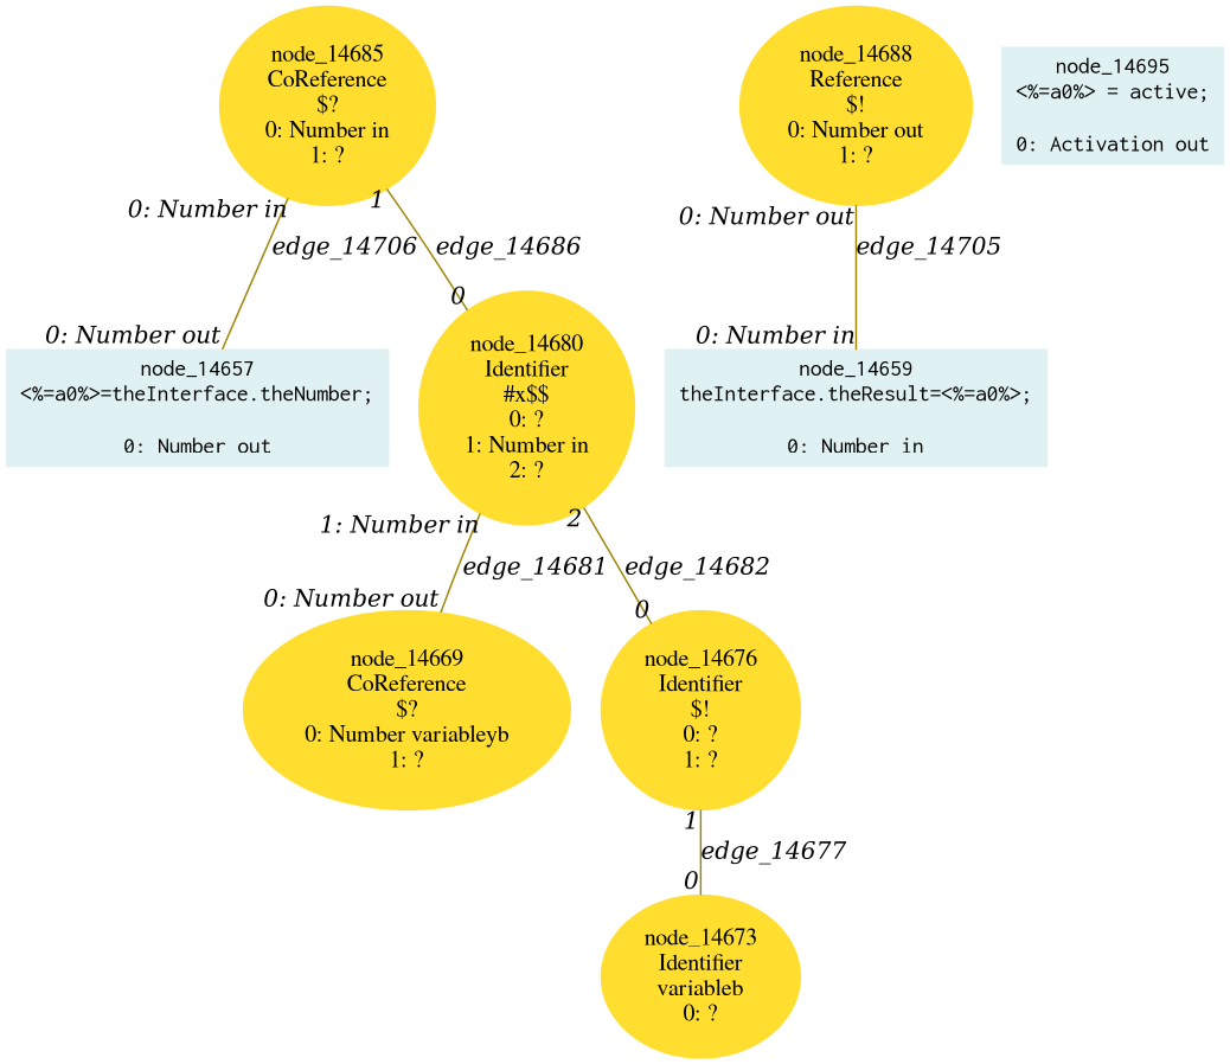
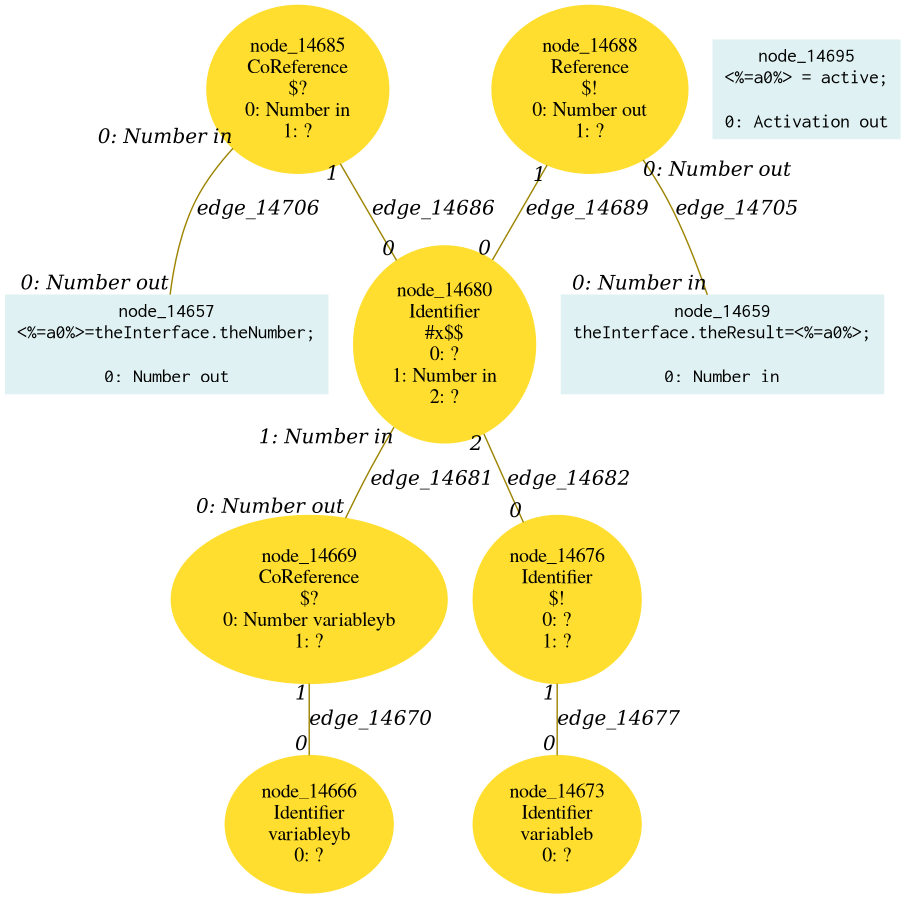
  digraph {
    node [color="#ffde2f" fontname=Times shape=ellipse style=filled]
    edge [arrowHead=none arrowsize=1 color="#9d8400" dir=none fontname="Times-Italic" headlabel=0 taillabel=1]
    n1 [color="#dff1f2" fontname=Courier label="node_14657\n<%=a0%>=theInterface.theNumber;\n\n0: Number out" shape=box]
    n2 [color="#dff1f2" fontname=Courier label="node_14659\ntheInterface.theResult=<%=a0%>;\n\n0: Number in" shape=box]
+   n3 [label="node_14666\nIdentifier\nvariableyb\n0: ?"]
    n4 [label="node_14669\nCoReference\n$?\n0: Number variableyb\n1: ?"]
    n5 [label="node_14673\nIdentifier\nvariableb\n0: ?"]
    n6 [label="node_14676\nIdentifier\n$!\n0: ?\n1: ?"]
    n7 [label="node_14680\nIdentifier\n#x$$\n0: ?\n1: Number in\n2: ?"]
    n8 [label="node_14685\nCoReference\n$?\n0: Number in\n1: ?"]
    n9 [label="node_14688\nReference\n$!\n0: Number out\n1: ?"]
    n10 [color="#dff1f2" fontname=Courier label="node_14695\n<%=a0%> = active;\n\n0: Activation out" shape=box]
+   n4 -> n3 [label=edge_14670]
    n6 -> n5 [label=edge_14677]
    n7 -> n4 [headlabel="0: Number out" label=edge_14681 taillabel="1: Number in"]
    n7 -> n6 [label=edge_14682 taillabel=2]
    n8 -> n1 [headlabel="0: Number out" label=edge_14706 taillabel="0: Number in"]
    n8 -> n7 [label=edge_14686]
    n9 -> n2 [headlabel="0: Number in" label=edge_14705 taillabel="0: Number out"]
+   n9 -> n7 [label=edge_14689]
  }
